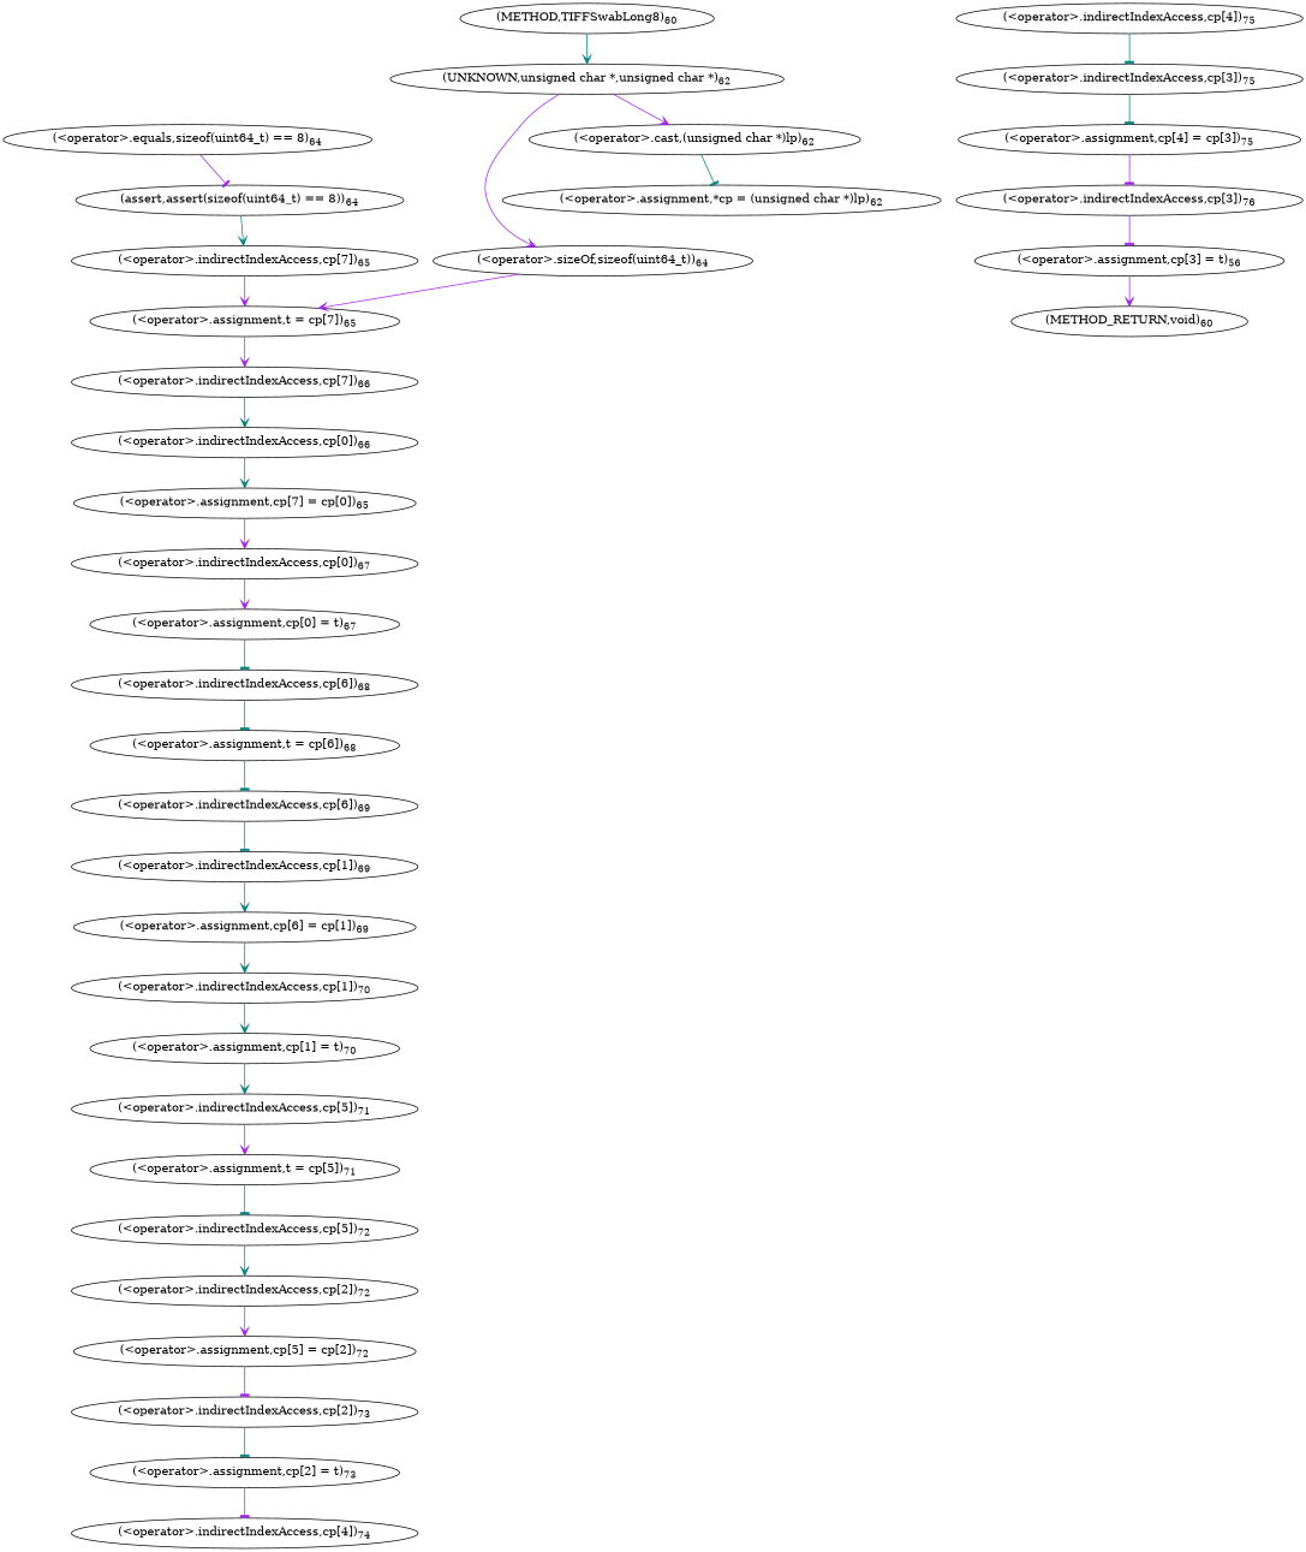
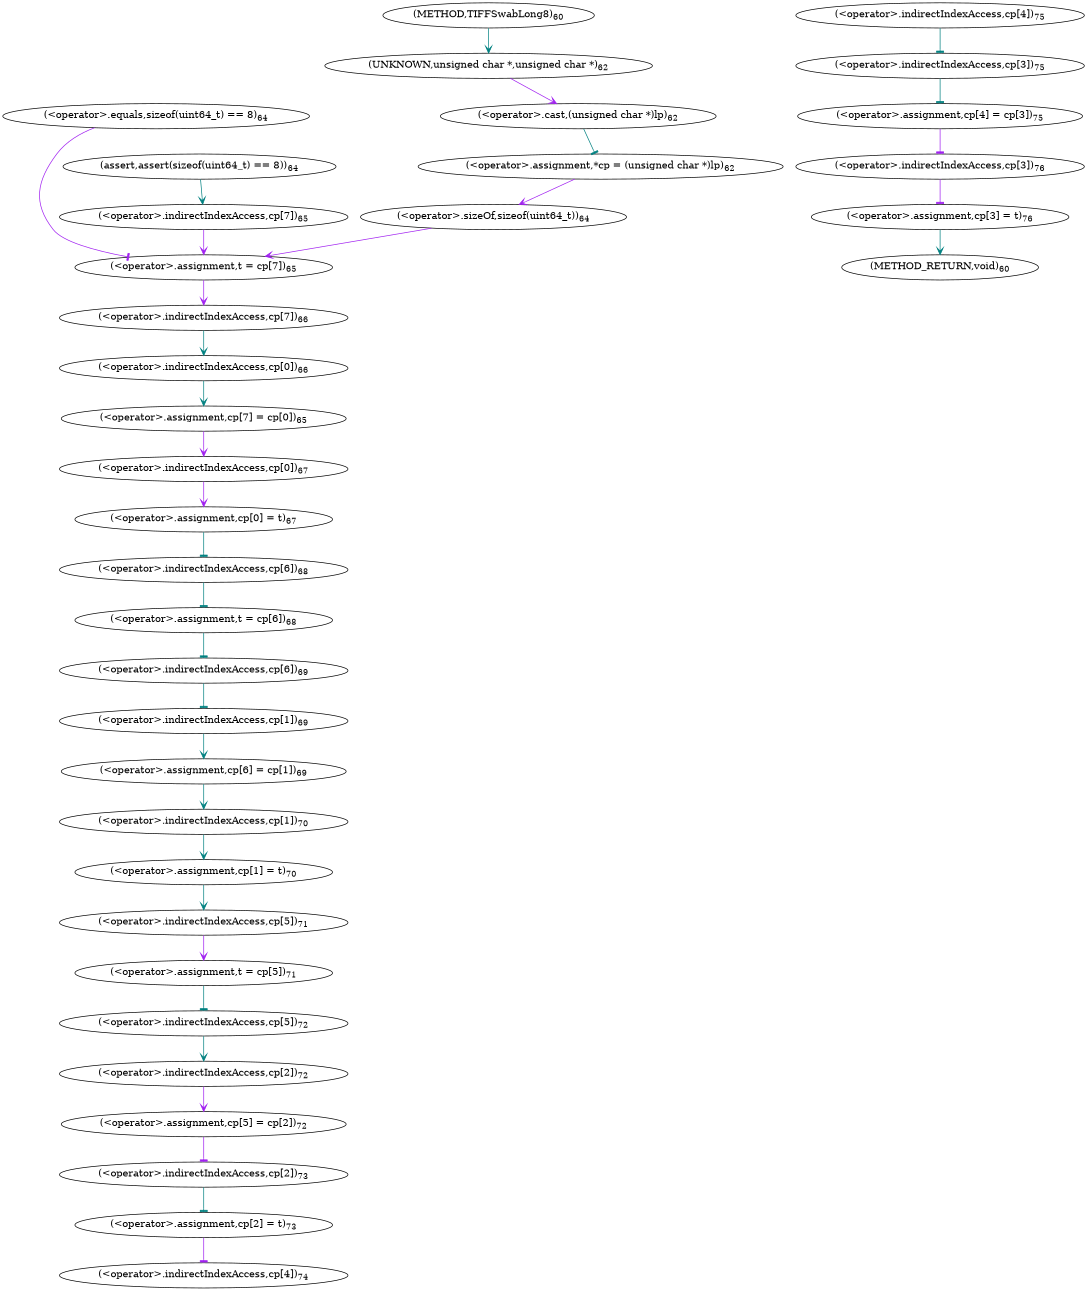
  digraph {
    edge [arrowhead=vee color=teal]
    n1 [label=<(&lt;operator&gt;.assignment,*cp = (unsigned char *)lp)<SUB>62</SUB>>]
    n2 [label=<(&lt;operator&gt;.sizeOf,sizeof(uint64_t))<SUB>64</SUB>>]
    n3 [label=<(&lt;operator&gt;.assignment,t = cp[7])<SUB>65</SUB>>]
    n4 [label=<(assert,assert(sizeof(uint64_t) == 8))<SUB>64</SUB>>]
    n5 [label=<(&lt;operator&gt;.indirectIndexAccess,cp[7])<SUB>65</SUB>>]
    n6 [label=<(&lt;operator&gt;.indirectIndexAccess,cp[7])<SUB>66</SUB>>]
    n7 [label=<(&lt;operator&gt;.indirectIndexAccess,cp[0])<SUB>66</SUB>>]
    n8 [label=<(&lt;operator&gt;.assignment,cp[7] = cp[0])<SUB>65</SUB>>]
    n9 [label=<(&lt;operator&gt;.indirectIndexAccess,cp[0])<SUB>67</SUB>>]
    n10 [label=<(&lt;operator&gt;.assignment,cp[0] = t)<SUB>67</SUB>>]
    n11 [label=<(&lt;operator&gt;.indirectIndexAccess,cp[6])<SUB>68</SUB>>]
    n12 [label=<(&lt;operator&gt;.assignment,t = cp[6])<SUB>68</SUB>>]
    n13 [label=<(&lt;operator&gt;.indirectIndexAccess,cp[6])<SUB>69</SUB>>]
    n14 [label=<(&lt;operator&gt;.indirectIndexAccess,cp[1])<SUB>69</SUB>>]
    n15 [label=<(&lt;operator&gt;.assignment,cp[6] = cp[1])<SUB>69</SUB>>]
    n16 [label=<(&lt;operator&gt;.indirectIndexAccess,cp[1])<SUB>70</SUB>>]
    n17 [label=<(&lt;operator&gt;.assignment,cp[1] = t)<SUB>70</SUB>>]
    n18 [label=<(&lt;operator&gt;.indirectIndexAccess,cp[5])<SUB>71</SUB>>]
    n19 [label=<(&lt;operator&gt;.assignment,t = cp[5])<SUB>71</SUB>>]
    n20 [label=<(&lt;operator&gt;.indirectIndexAccess,cp[5])<SUB>72</SUB>>]
    n21 [label=<(&lt;operator&gt;.indirectIndexAccess,cp[2])<SUB>72</SUB>>]
    n22 [label=<(&lt;operator&gt;.assignment,cp[5] = cp[2])<SUB>72</SUB>>]
    n23 [label=<(&lt;operator&gt;.indirectIndexAccess,cp[2])<SUB>73</SUB>>]
    n24 [label=<(&lt;operator&gt;.assignment,cp[2] = t)<SUB>73</SUB>>]
    n25 [label=<(&lt;operator&gt;.indirectIndexAccess,cp[4])<SUB>74</SUB>>]
    n26 [label=<(&lt;operator&gt;.indirectIndexAccess,cp[4])<SUB>75</SUB>>]
    n27 [label=<(&lt;operator&gt;.indirectIndexAccess,cp[3])<SUB>75</SUB>>]
    n28 [label=<(&lt;operator&gt;.assignment,cp[4] = cp[3])<SUB>75</SUB>>]
    n29 [label=<(&lt;operator&gt;.indirectIndexAccess,cp[3])<SUB>76</SUB>>]
-   n30 [label=<(&lt;operator&gt;.assignment,cp[3] = t)<SUB>56</SUB>>]
+   n30 [label=<(&lt;operator&gt;.assignment,cp[3] = t)<SUB>76</SUB>>]
    n31 [label=<(METHOD_RETURN,void)<SUB>60</SUB>>]
    n32 [label=<(&lt;operator&gt;.cast,(unsigned char *)lp)<SUB>62</SUB>>]
    n33 [label=<(&lt;operator&gt;.equals,sizeof(uint64_t) == 8)<SUB>64</SUB>>]
    n34 [label=<(UNKNOWN,unsigned char *,unsigned char *)<SUB>62</SUB>>]
    n35 [label=<(METHOD,TIFFSwabLong8)<SUB>60</SUB>>]
-   n34 -> n2 [color=purple]
+   n1 -> n2 [color=purple]
    n2 -> n3 [color=purple]
    n3 -> n6 [color=purple]
    n4 -> n5
    n5 -> n3 [color=purple]
    n6 -> n7
    n7 -> n8
    n8 -> n9 [color=purple]
    n9 -> n10 [color=purple]
    n10 -> n11 [arrowhead=tee]
    n11 -> n12 [arrowhead=tee]
    n12 -> n13 [arrowhead=tee]
    n13 -> n14 [arrowhead=tee]
    n14 -> n15
    n15 -> n16
    n16 -> n17
    n17 -> n18
    n18 -> n19 [color=purple]
    n19 -> n20 [arrowhead=tee]
    n20 -> n21
    n21 -> n22 [color=purple]
    n22 -> n23 [arrowhead=tee color=purple]
    n23 -> n24 [arrowhead=tee]
    n24 -> n25 [arrowhead=tee color=purple]
    n26 -> n27 [arrowhead=tee]
    n27 -> n28 [arrowhead=tee]
    n28 -> n29 [arrowhead=tee color=purple]
    n29 -> n30 [arrowhead=tee color=purple]
-   n30 -> n31 [color=purple]
+   n30 -> n31
    n32 -> n1 [arrowhead=tee]
-   n33 -> n4 [arrowhead=tee color=purple]
+   n33 -> n3 [arrowhead=tee color=purple]
    n34 -> n32 [color=purple]
    n35 -> n34
  }
